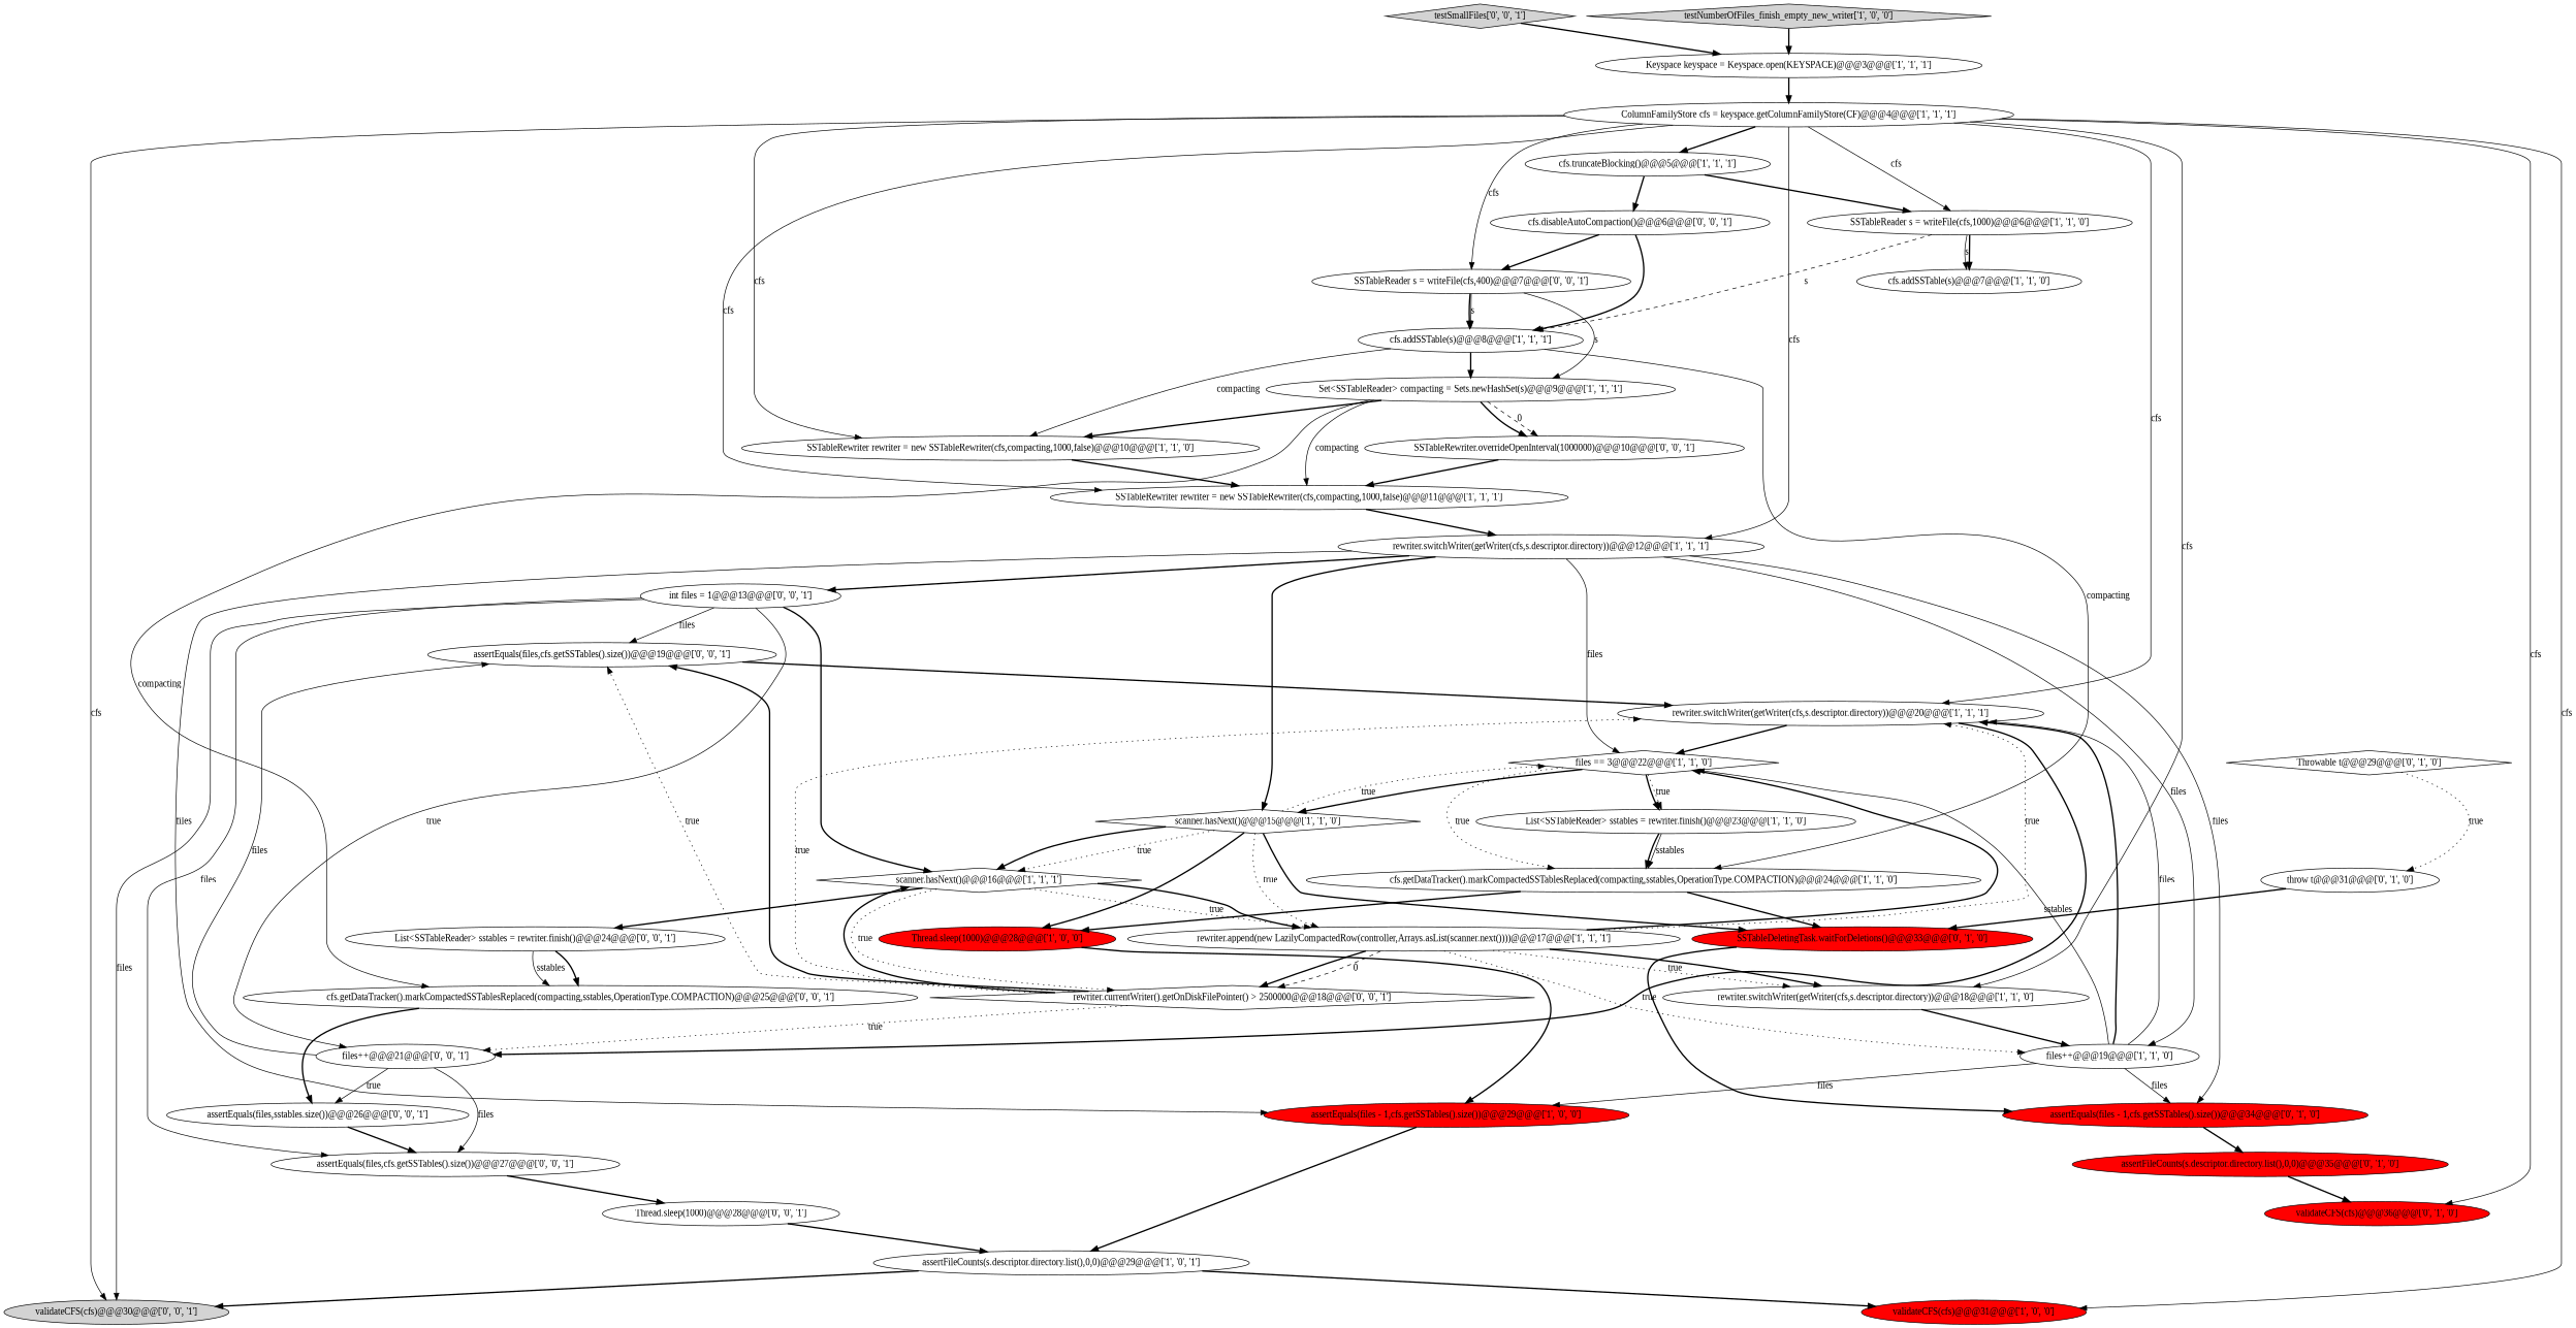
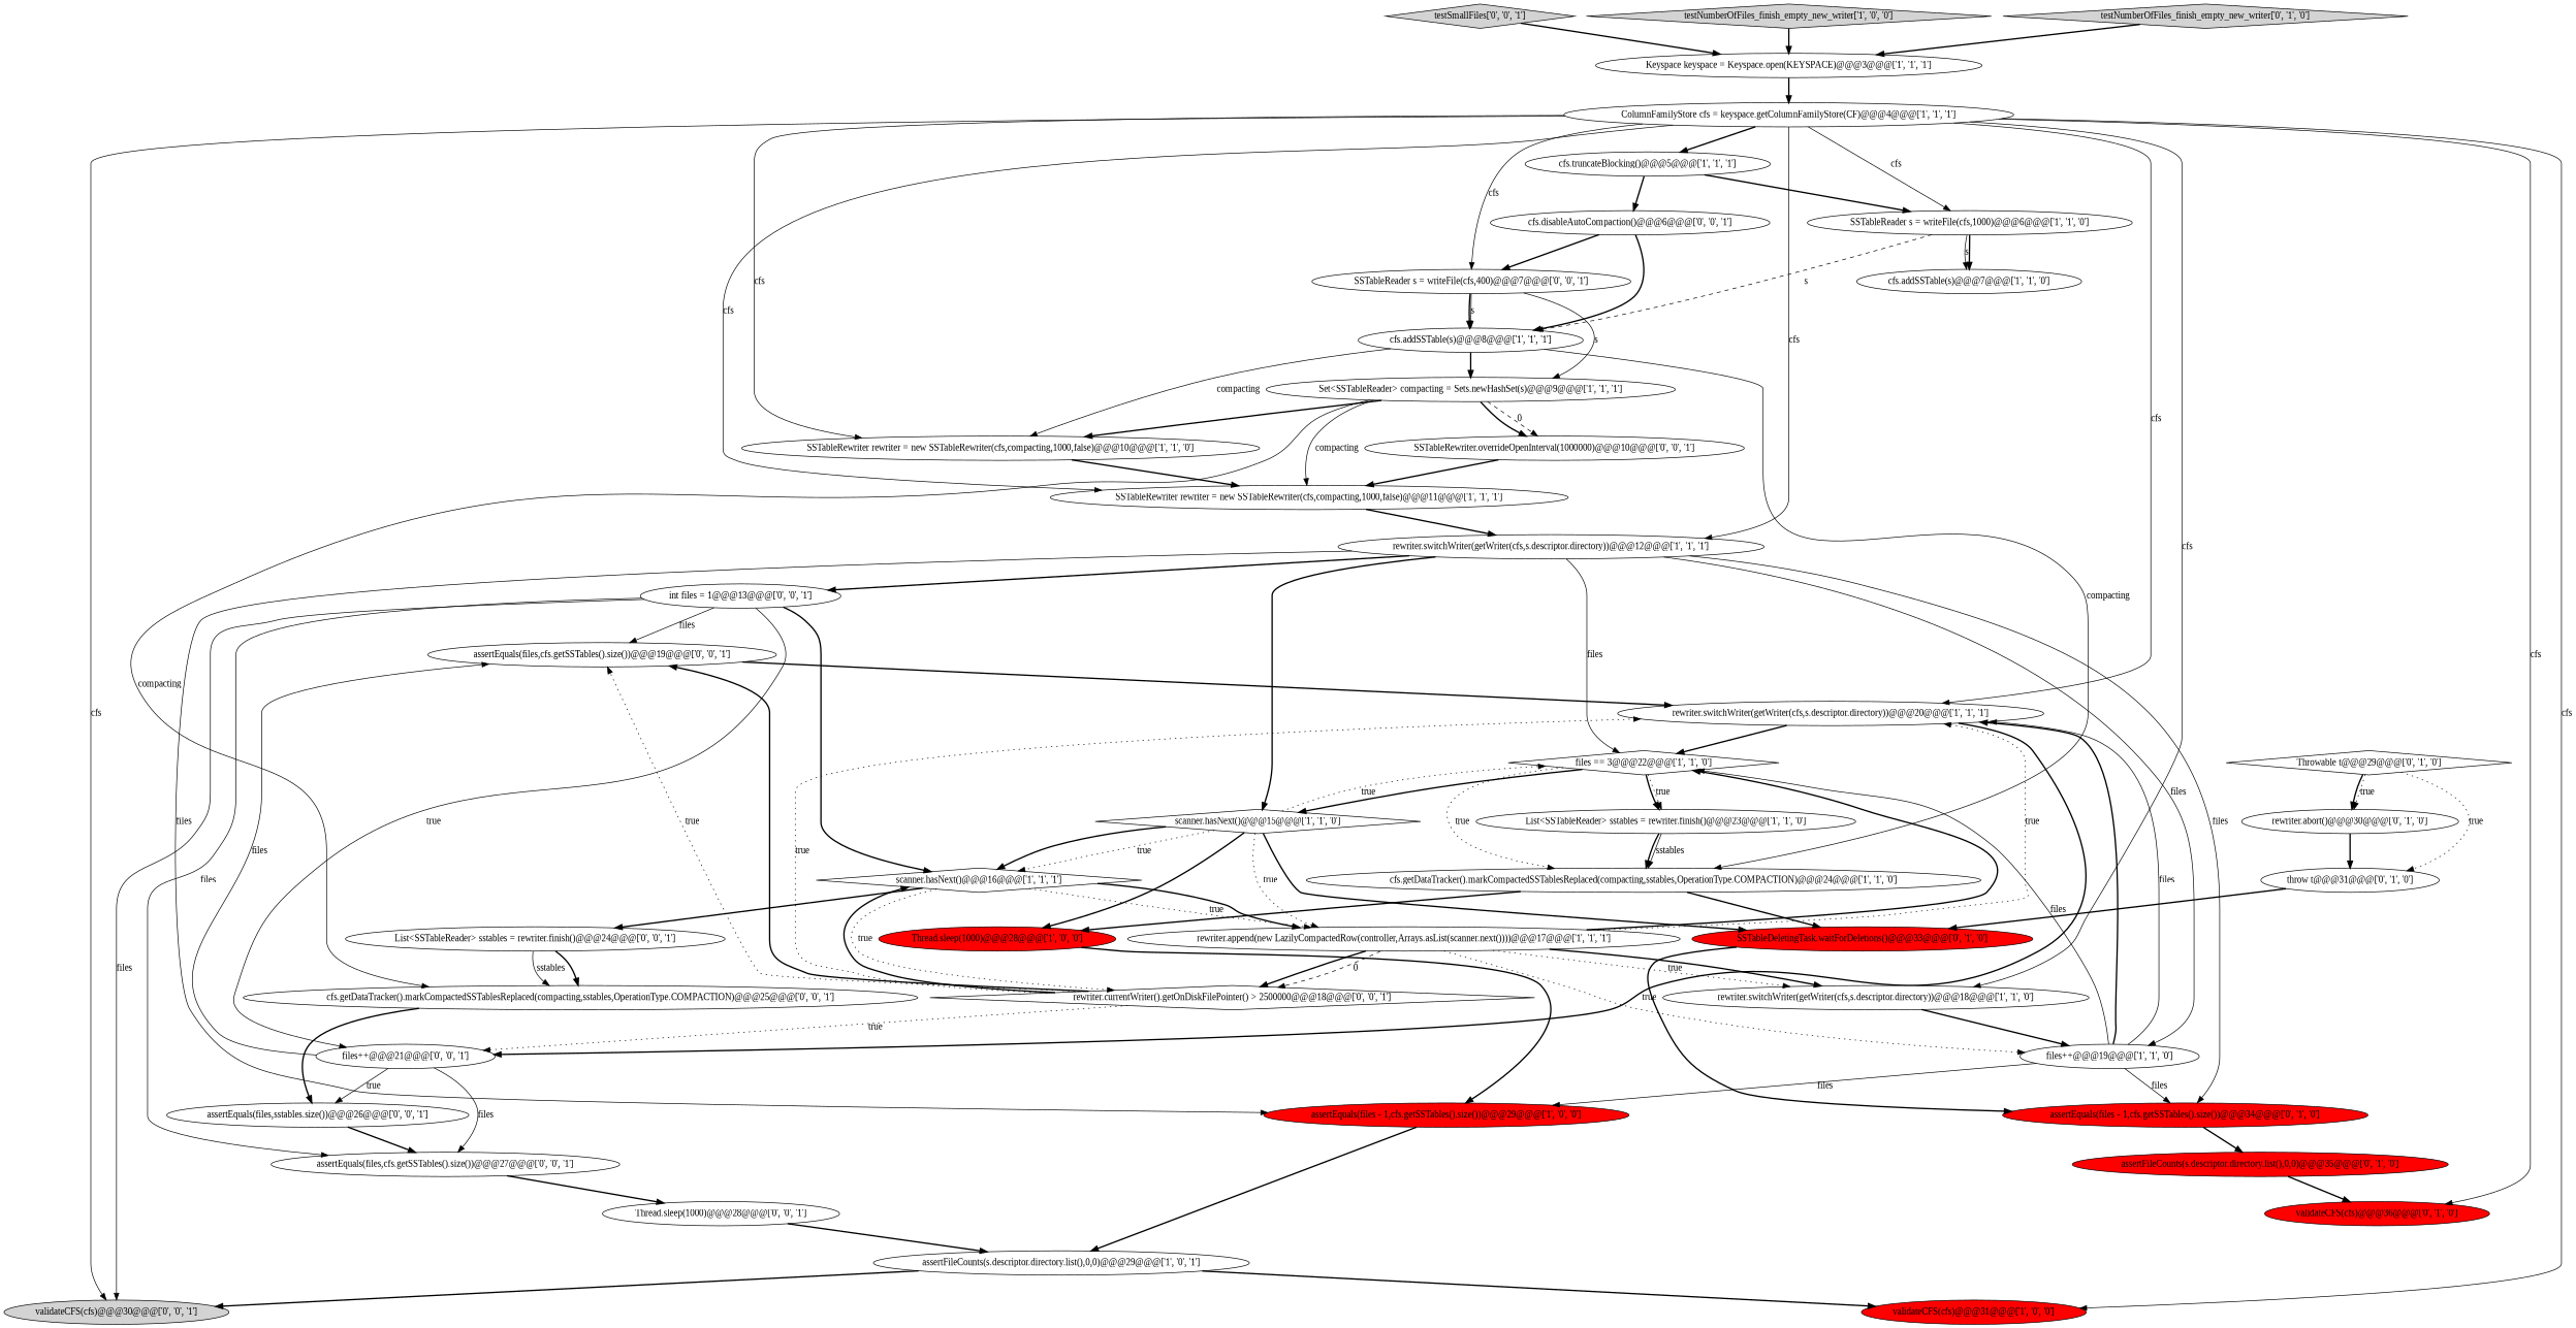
  digraph {
    fontname="Liberation Serif"
    node [fillcolor=white fontname="Liberation Serif" shape=ellipse style=filled]
    edge [fontname="Liberation Serif" style=bold]
    n1 [label="assertEquals(files,cfs.getSSTables().size())@@@19@@@['0', '0', '1']"]
    n2 [label="rewriter.switchWriter(getWriter(cfs,s.descriptor.directory))@@@20@@@['1', '1', '1']"]
    n3 [label="files++@@@21@@@['0', '0', '1']"]
    n4 [label="files == 3@@@22@@@['1', '1', '0']" shape=diamond]
    n5 [fillcolor=red label="validateCFS(cfs)@@@36@@@['0', '1', '0']"]
    n6 [label="assertEquals(files,sstables.size())@@@26@@@['0', '0', '1']"]
    n7 [label="assertEquals(files,cfs.getSSTables().size())@@@27@@@['0', '0', '1']"]
    n8 [label="Thread.sleep(1000)@@@28@@@['0', '0', '1']"]
    n9 [label="scanner.hasNext()@@@16@@@['1', '1', '1']" shape=diamond]
    n10 [label="rewriter.currentWriter().getOnDiskFilePointer() > 2500000@@@18@@@['0', '0', '1']" shape=diamond]
    n11 [label="List<SSTableReader> sstables = rewriter.finish()@@@24@@@['0', '0', '1']"]
    n12 [label="rewriter.append(new LazilyCompactedRow(controller,Arrays.asList(scanner.next())))@@@17@@@['1', '1', '1']"]
    n13 [label="assertFileCounts(s.descriptor.directory.list(),0,0)@@@29@@@['1', '0', '1']"]
    n14 [fillcolor=lightgray label="validateCFS(cfs)@@@30@@@['0', '0', '1']"]
    n15 [fillcolor=red label="validateCFS(cfs)@@@31@@@['1', '0', '0']"]
    n16 [fillcolor=red label="Thread.sleep(1000)@@@28@@@['1', '0', '0']"]
    n17 [fillcolor=red label="assertEquals(files - 1,cfs.getSSTables().size())@@@29@@@['1', '0', '0']"]
    n18 [label="int files = 1@@@13@@@['0', '0', '1']"]
    n19 [label="cfs.getDataTracker().markCompactedSSTablesReplaced(compacting,sstables,OperationType.COMPACTION)@@@24@@@['1', '1', '0']"]
    n20 [fillcolor=red label="SSTableDeletingTask.waitForDeletions()@@@33@@@['0', '1', '0']"]
    n21 [fillcolor=red label="assertEquals(files - 1,cfs.getSSTables().size())@@@34@@@['0', '1', '0']"]
    n22 [fillcolor=red label="assertFileCounts(s.descriptor.directory.list(),0,0)@@@35@@@['0', '1', '0']"]
    n23 [label="scanner.hasNext()@@@15@@@['1', '1', '0']" shape=diamond]
    n24 [label="List<SSTableReader> sstables = rewriter.finish()@@@23@@@['1', '1', '0']"]
    n25 [label="cfs.getDataTracker().markCompactedSSTablesReplaced(compacting,sstables,OperationType.COMPACTION)@@@25@@@['0', '0', '1']"]
    n26 [label="files++@@@19@@@['1', '1', '0']"]
    n27 [label="rewriter.switchWriter(getWriter(cfs,s.descriptor.directory))@@@18@@@['1', '1', '0']"]
    n28 [fillcolor=lightgray label="testSmallFiles['0', '0', '1']" shape=diamond]
    n29 [label="Keyspace keyspace = Keyspace.open(KEYSPACE)@@@3@@@['1', '1', '1']"]
    n30 [label="ColumnFamilyStore cfs = keyspace.getColumnFamilyStore(CF)@@@4@@@['1', '1', '1']"]
    n31 [label="Throwable t@@@29@@@['0', '1', '0']" shape=diamond]
    n32 [label="throw t@@@31@@@['0', '1', '0']"]
+   n33 [label="rewriter.abort()@@@30@@@['0', '1', '0']"]
    n34 [label="SSTableReader s = writeFile(cfs,400)@@@7@@@['0', '0', '1']"]
    n35 [label="Set<SSTableReader> compacting = Sets.newHashSet(s)@@@9@@@['1', '1', '1']"]
    n36 [label="cfs.addSSTable(s)@@@8@@@['1', '1', '1']"]
    n37 [label="SSTableRewriter.overrideOpenInterval(1000000)@@@10@@@['0', '0', '1']"]
    n38 [label="SSTableRewriter rewriter = new SSTableRewriter(cfs,compacting,1000,false)@@@11@@@['1', '1', '1']"]
    n39 [label="SSTableRewriter rewriter = new SSTableRewriter(cfs,compacting,1000,false)@@@10@@@['1', '1', '0']"]
    n40 [fillcolor=lightgray label="testNumberOfFiles_finish_empty_new_writer['1', '0', '0']" shape=diamond]
    n41 [label="rewriter.switchWriter(getWriter(cfs,s.descriptor.directory))@@@12@@@['1', '1', '1']"]
+   n42 [fillcolor=lightgray label="testNumberOfFiles_finish_empty_new_writer['0', '1', '0']" shape=diamond]
    n43 [label="cfs.truncateBlocking()@@@5@@@['1', '1', '1']"]
    n44 [label="SSTableReader s = writeFile(cfs,1000)@@@6@@@['1', '1', '0']"]
    n45 [label="cfs.disableAutoCompaction()@@@6@@@['0', '0', '1']"]
    n46 [label="cfs.addSSTable(s)@@@7@@@['1', '1', '0']"]
    n1 -> n2
    n2 -> n3
    n2 -> n4
    n3 -> n1 [label=files style=solid]
    n3 -> n6 [label=true style=solid]
    n3 -> n7 [label=files style=solid]
    n4 -> n19 [label=true style=dotted]
    n4 -> n23
    n4 -> n24 [label=true style=dotted]
    n4 -> n24
    n6 -> n7
    n7 -> n8
    n8 -> n13
    n9 -> n10 [label=true style=dotted]
    n9 -> n11
    n9 -> n12 [label=true style=dotted]
    n9 -> n12
    n10 -> n1 [label=true style=dotted]
    n10 -> n1
    n10 -> n2 [label=true style=dotted]
    n10 -> n3 [label=true style=dotted]
    n10 -> n9
    n11 -> n25
    n11 -> n25 [label=sstables style=solid]
    n12 -> n2 [label=true style=dotted]
    n12 -> n4
    n12 -> n10 [label=0 style=dashed]
    n12 -> n10
    n12 -> n26 [label=true style=dotted]
    n12 -> n27 [label=true style=dotted]
    n12 -> n27
    n13 -> n14
    n13 -> n15
    n16 -> n17
    n17 -> n13
    n18 -> n1 [label=files style=solid]
    n18 -> n3 [label=true style=solid]
    n18 -> n7 [label=files style=solid]
    n18 -> n9
    n18 -> n14 [label=files style=solid]
    n19 -> n16
    n19 -> n20
    n20 -> n21
    n21 -> n22
    n22 -> n5
    n23 -> n4 [label=true style=dotted]
    n23 -> n9
    n23 -> n9 [label=true style=dotted]
    n23 -> n12 [label=true style=dotted]
    n23 -> n16
    n23 -> n20
    n24 -> n19
    n24 -> n19 [label=sstables style=solid]
    n25 -> n6
    n26 -> n2
    n26 -> n2 [label=files style=solid]
-   n26 -> n4 [label=sstables style=solid]
+   n26 -> n4 [label=files style=solid]
    n26 -> n17 [label=files style=solid]
    n26 -> n21 [label=files style=solid]
    n27 -> n26
    n28 -> n29
    n29 -> n30
    n30 -> n2 [label=cfs style=solid]
    n30 -> n5 [label=cfs style=solid]
    n30 -> n14 [label=cfs style=solid]
    n30 -> n15 [label=cfs style=solid]
    n30 -> n27 [label=cfs style=solid]
    n30 -> n34 [label=cfs style=solid]
    n30 -> n38 [label=cfs style=solid]
    n30 -> n39 [label=cfs style=solid]
    n30 -> n41 [label=cfs style=solid]
    n30 -> n43
    n30 -> n44 [label=cfs style=solid]
    n31 -> n32 [label=true style=dotted]
+   n31 -> n33
+   n31 -> n33 [label=true style=dotted]
    n32 -> n20
+   n33 -> n32
    n34 -> n35 [label=s style=solid]
    n34 -> n36
    n34 -> n36 [label=s style=solid]
    n35 -> n25 [label=compacting style=solid]
    n35 -> n37 [label=0 style=dashed]
    n35 -> n37
    n35 -> n38 [label=compacting style=solid]
    n35 -> n39
    n36 -> n19 [label=compacting style=solid]
    n36 -> n35
    n36 -> n39 [label=compacting style=solid]
    n37 -> n38
    n38 -> n41
    n39 -> n38
    n40 -> n29
    n41 -> n4 [label=files style=solid]
    n41 -> n17 [label=files style=solid]
    n41 -> n18
    n41 -> n21 [label=files style=solid]
    n41 -> n23
    n41 -> n26 [label=files style=solid]
+   n42 -> n29
    n43 -> n44
    n43 -> n45
    n44 -> n36 [label=s style=dashed]
    n44 -> n46
    n44 -> n46 [label=s style=solid]
    n45 -> n34
    n45 -> n36
  }
